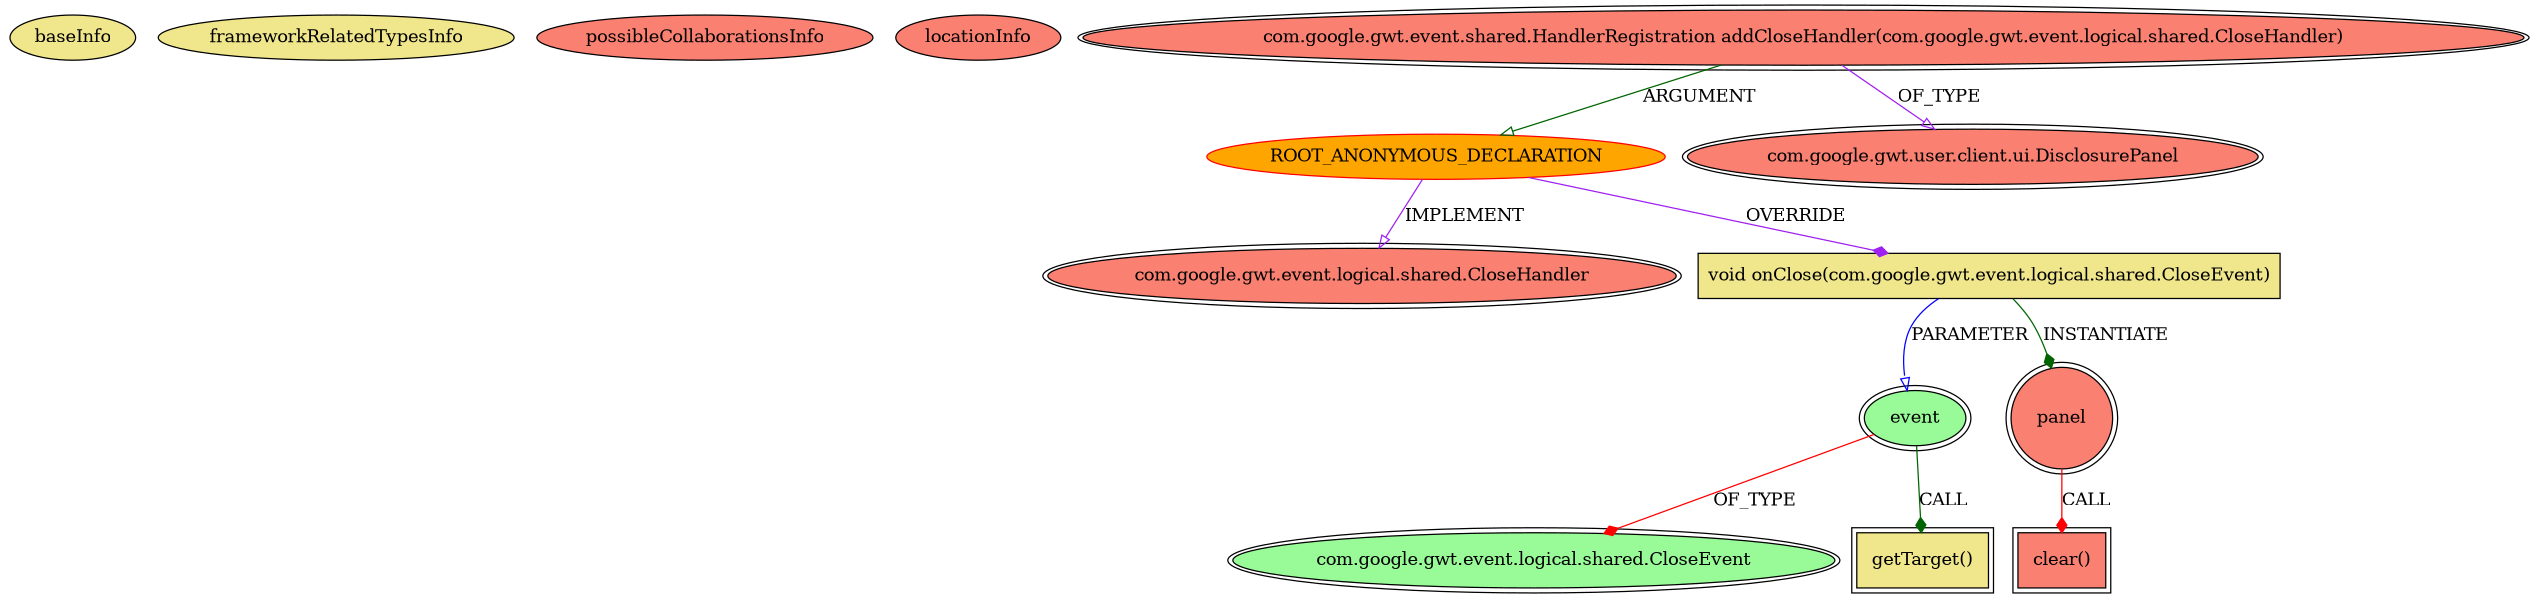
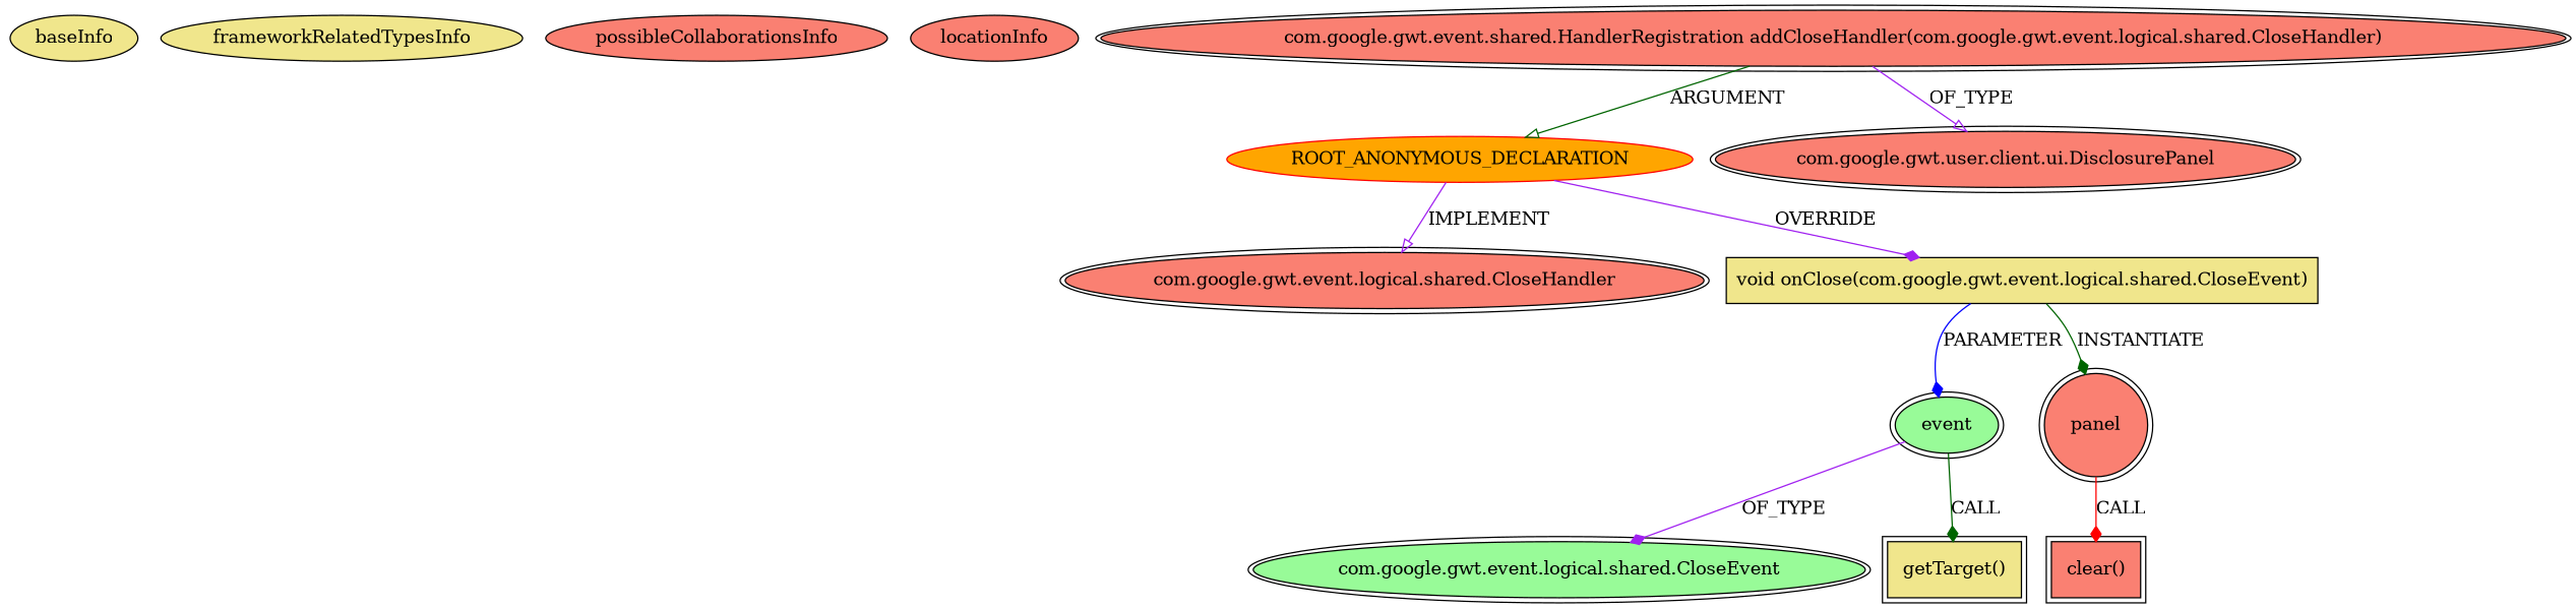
  digraph {
    node [fillcolor=salmon style=filled isFrameworkType=true peripheries=2]
    edge [arrowhead=diamond color=purple]
    baseInfo [category=extension_graph fillcolor=khaki graphId=4664 isAnonymous=true possibleRelation=false isFrameworkType="" peripheries=""]
    frameworkRelatedTypesInfo [0="com.google.gwt.event.logical.shared.CloseHandler" fillcolor=khaki isFrameworkType="" peripheries=""]
    possibleCollaborationsInfo [isFrameworkType="" peripheries=""]
    locationInfo [contextSignature="com.google.gwt.user.client.ui.Panel getPanel()" filePath="/woox-serverapp/serverapp-master/src/wooxes/net/shared/Ordinador.java" graphId=4664 projectName="woox-serverapp" isFrameworkType="" peripheries=""]
    n5 [color=red fillcolor=orange isFrameworkType=false label=ROOT_ANONYMOUS_DECLARATION vertexType=ROOT_ANONYMOUS_DECLARATION peripheries=""]
    n6 [label="com.google.gwt.event.logical.shared.CloseHandler" vertexType=FRAMEWORK_INTERFACE_TYPE]
    n7 [fillcolor=khaki isFrameworkType=false label="void onClose(com.google.gwt.event.logical.shared.CloseEvent)" shape=box vertexType=OVERRIDING_METHOD_DECLARATION peripheries=""]
    n8 [fillcolor=palegreen label=event vertexType=PARAMETER_DECLARATION]
    n9 [label=panel shape=circle vertexType=VARIABLE_EXPRESION]
    n10 [label="com.google.gwt.event.shared.HandlerRegistration addCloseHandler(com.google.gwt.event.logical.shared.CloseHandler)" vertexType=OUTSIDE_CALL]
    n11 [label="com.google.gwt.user.client.ui.DisclosurePanel" vertexType=FRAMEWORK_CLASS_TYPE]
    n12 [fillcolor=palegreen label="com.google.gwt.event.logical.shared.CloseEvent" vertexType=FRAMEWORK_CLASS_TYPE]
    n13 [fillcolor=khaki label="getTarget()" shape=box vertexType=INSIDE_CALL]
    n14 [label="clear()" shape=box vertexType=INSIDE_CALL]
    n5 -> n6 [arrowhead=onormal label=IMPLEMENT]
    n5 -> n7 [label=OVERRIDE]
-   n7 -> n8 [arrowhead=onormal color=blue label=PARAMETER]
+   n7 -> n8 [color=blue label=PARAMETER]
    n7 -> n9 [color=darkgreen label=INSTANTIATE]
-   n8 -> n12 [color=red label=OF_TYPE]
+   n8 -> n12 [label=OF_TYPE]
    n8 -> n13 [color=darkgreen label=CALL]
    n9 -> n14 [color=red label=CALL]
    n10 -> n5 [arrowhead=onormal color=darkgreen label=ARGUMENT]
    n10 -> n11 [arrowhead=onormal label=OF_TYPE]
  }
